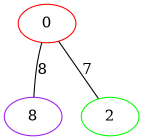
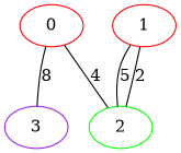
  graph {
    node [color=red weight=1]
    2 [color=green weight=2]
    0
-   3 [color=purple weight=4 label=8]
-   0 -- 2 [label=7]
+   3 [color=purple weight=4]
+   1
+   0 -- 2 [label=4]
    0 -- 3 [label=8]
+   1 -- 2 [label=5]
+   1 -- 2 [label=2]
  }
